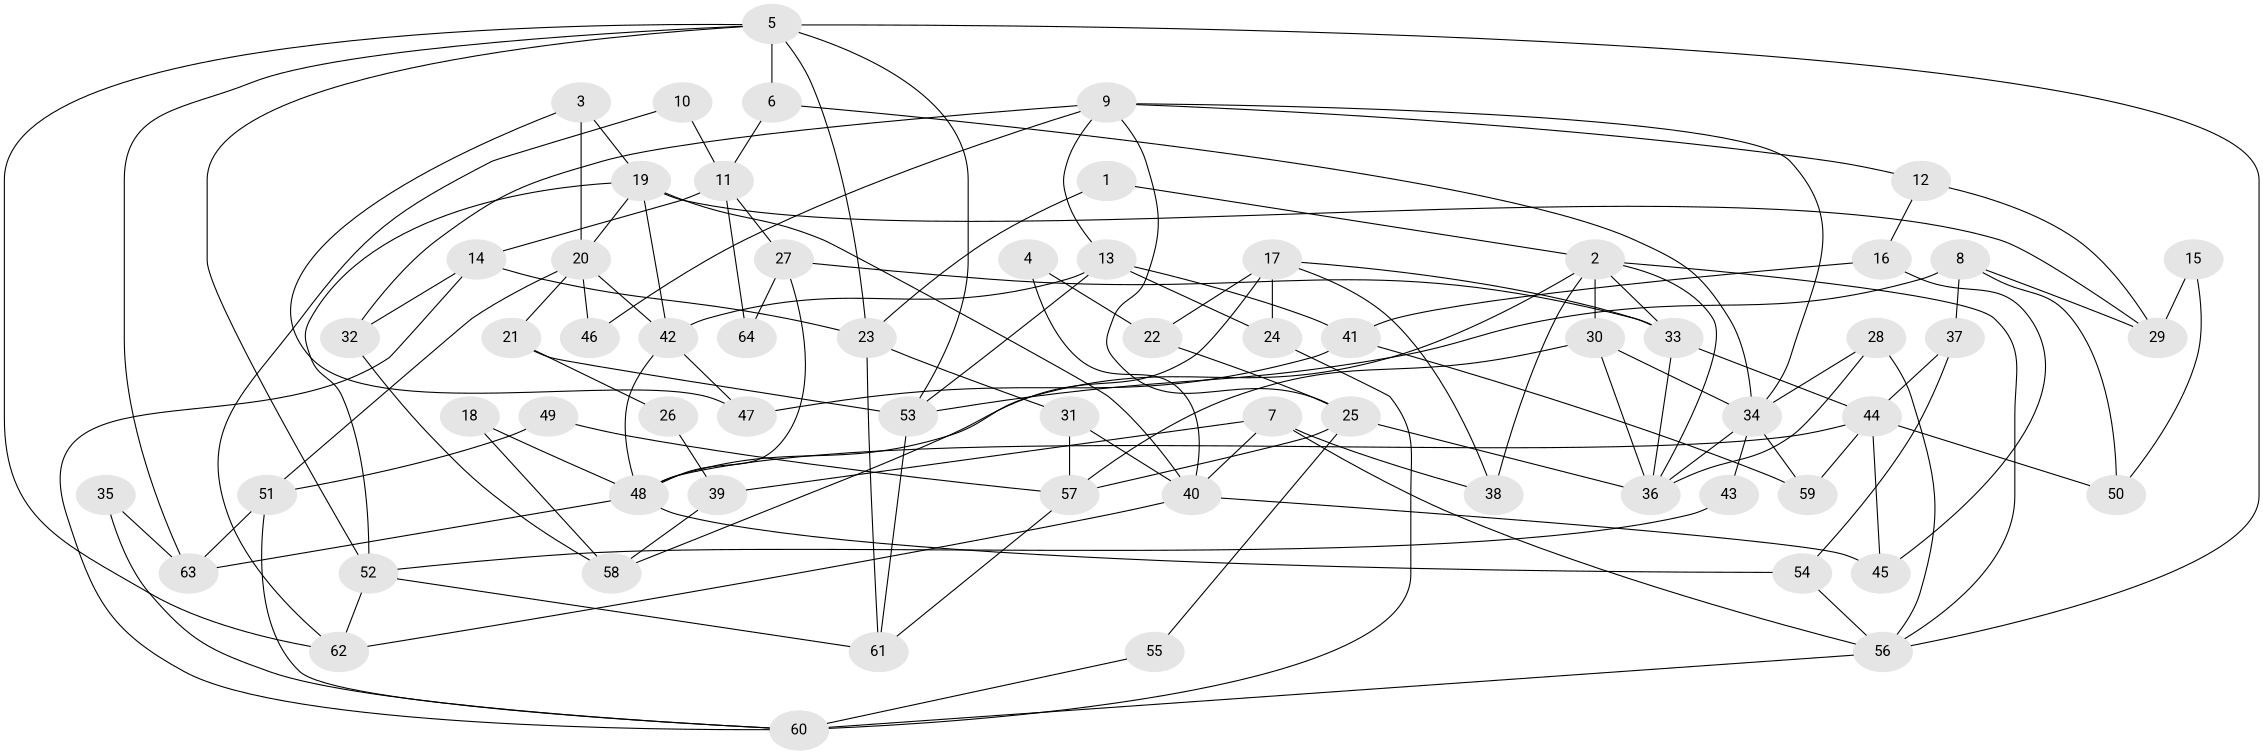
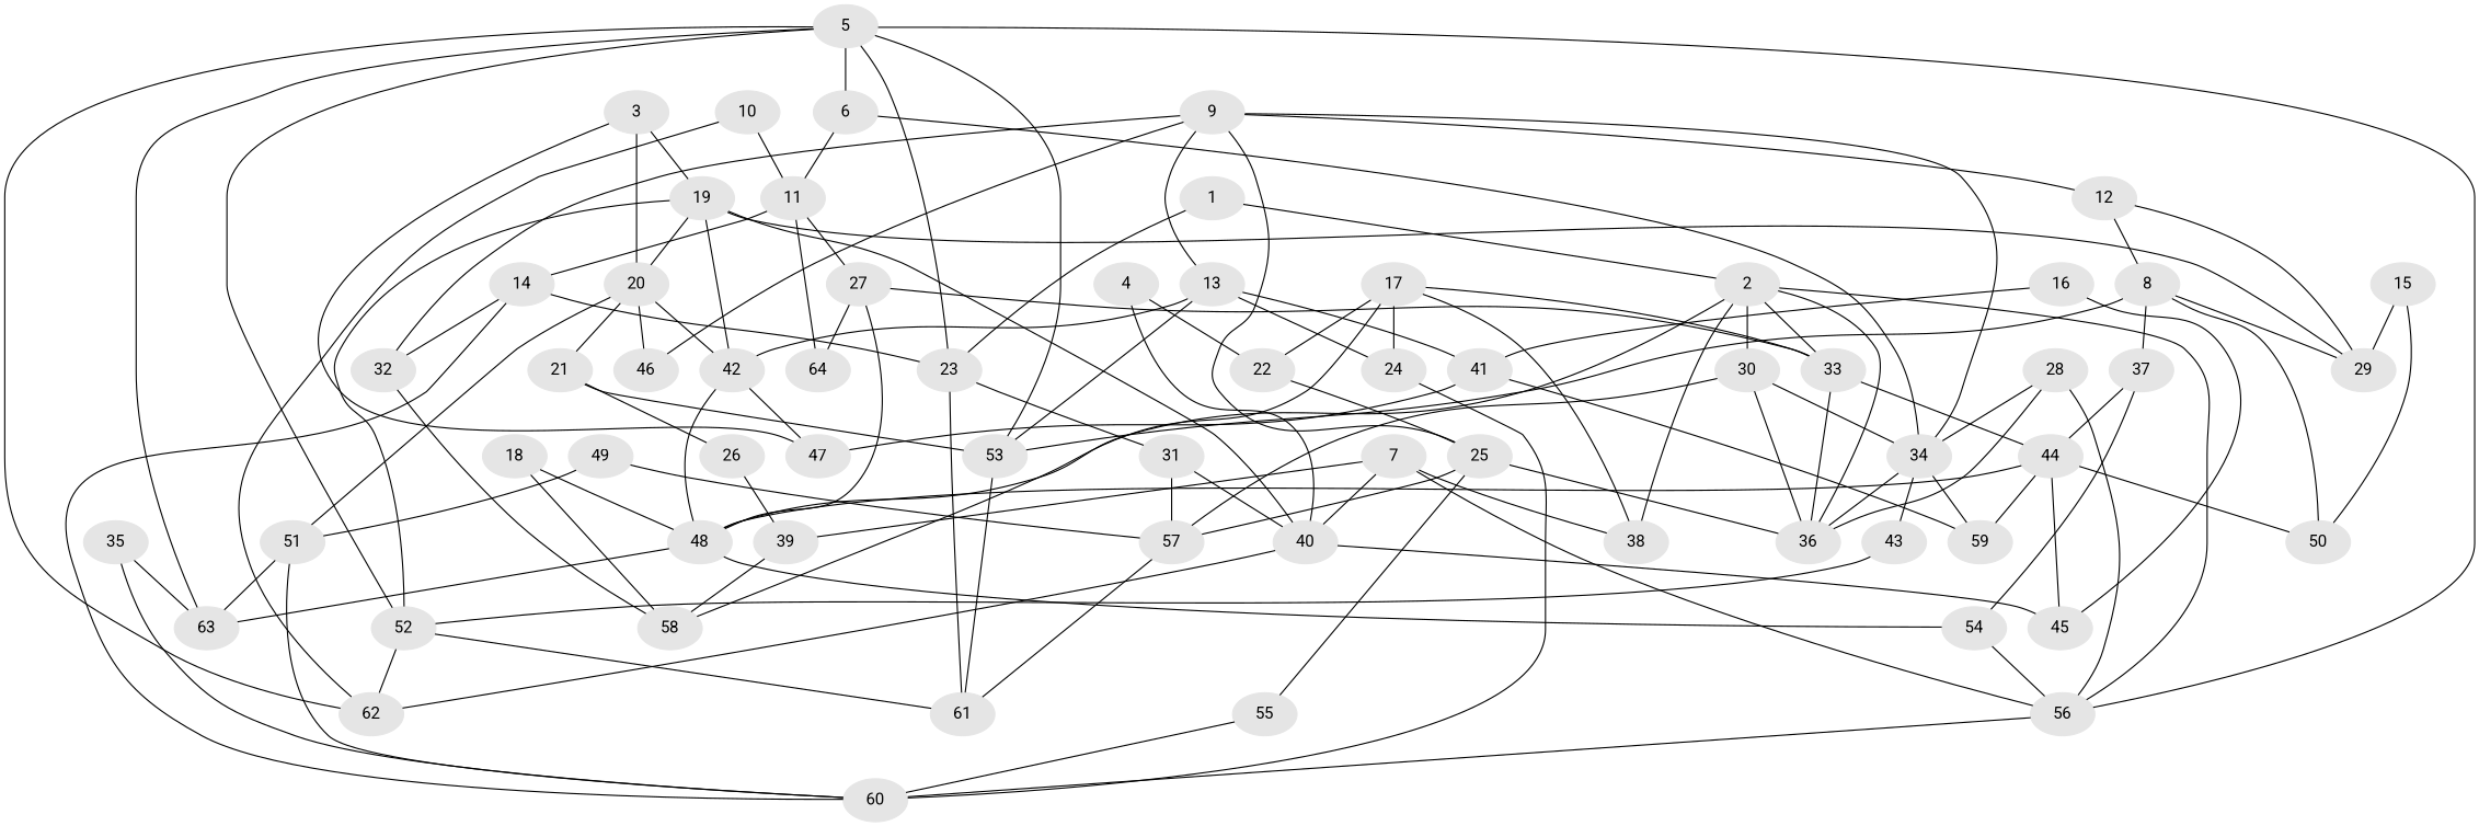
  graph {
    fontname=Roboto
    node [color=gray90 fontname=Roboto style=filled]
    edge [fontname=Roboto]
    1
    2
    23
    30
    33
    36
    38
    48
    56
    31
    61
    34
    57
    44
    63
    54
    60
    3
    19
    20
    47
    10
    62
    11
    40
    52
    29
    42
    46
    21
    51
    4
    22
    25
    45
    5
    6
    53
    14
    27
    64
    43
    59
    7
    39
    58
    8
    37
    50
    9
    12
    13
    32
    16
    24
    41
    55
    15
    17
    18
    26
    28
    35
    49
    1 -- 2
    1 -- 23
    2 -- 30
    2 -- 33
    2 -- 36
    2 -- 38
    2 -- 48
    2 -- 56
    23 -- 31
    23 -- 61
    30 -- 36
    30 -- 34
    30 -- 57
    33 -- 36
    33 -- 44
    48 -- 63
    48 -- 54
    56 -- 60
    31 -- 57
    31 -- 40
    34 -- 36
    34 -- 43
    34 -- 59
    57 -- 61
    44 -- 48
    44 -- 45
    44 -- 59
    44 -- 50
    54 -- 56
    3 -- 19
    3 -- 20
    3 -- 47
    19 -- 20
    19 -- 40
    19 -- 52
    19 -- 29
    19 -- 42
    20 -- 42
    20 -- 46
    20 -- 21
    20 -- 51
    10 -- 62
    10 -- 11
    11 -- 14
    11 -- 27
    11 -- 64
    40 -- 62
    40 -- 45
    52 -- 61
    52 -- 62
    42 -- 48
    42 -- 47
    21 -- 53
    21 -- 26
    51 -- 63
    51 -- 60
    4 -- 40
    4 -- 22
    22 -- 25
    25 -- 36
    25 -- 57
    25 -- 55
    5 -- 23
    5 -- 56
    5 -- 63
    5 -- 62
    5 -- 52
    5 -- 6
    5 -- 53
    6 -- 34
    6 -- 11
    53 -- 61
    14 -- 23
    14 -- 60
    14 -- 32
    27 -- 33
    27 -- 48
    27 -- 64
    43 -- 52
    7 -- 38
    7 -- 56
    7 -- 40
    7 -- 39
    39 -- 58
    8 -- 29
    8 -- 53
    8 -- 37
    8 -- 50
    37 -- 44
    37 -- 54
    9 -- 34
    9 -- 46
    9 -- 25
    9 -- 12
    9 -- 13
    9 -- 32
    12 -- 29
-   12 -- 16
+   12 -- 8
    13 -- 42
    13 -- 53
    13 -- 24
    13 -- 41
    32 -- 58
    16 -- 45
    16 -- 41
    24 -- 60
    41 -- 47
    41 -- 59
    55 -- 60
    15 -- 29
    15 -- 50
    17 -- 33
    17 -- 38
    17 -- 22
    17 -- 58
    17 -- 24
    18 -- 48
    18 -- 58
    26 -- 39
    28 -- 36
    28 -- 56
    28 -- 34
    35 -- 63
    35 -- 60
    49 -- 57
    49 -- 51
  }
